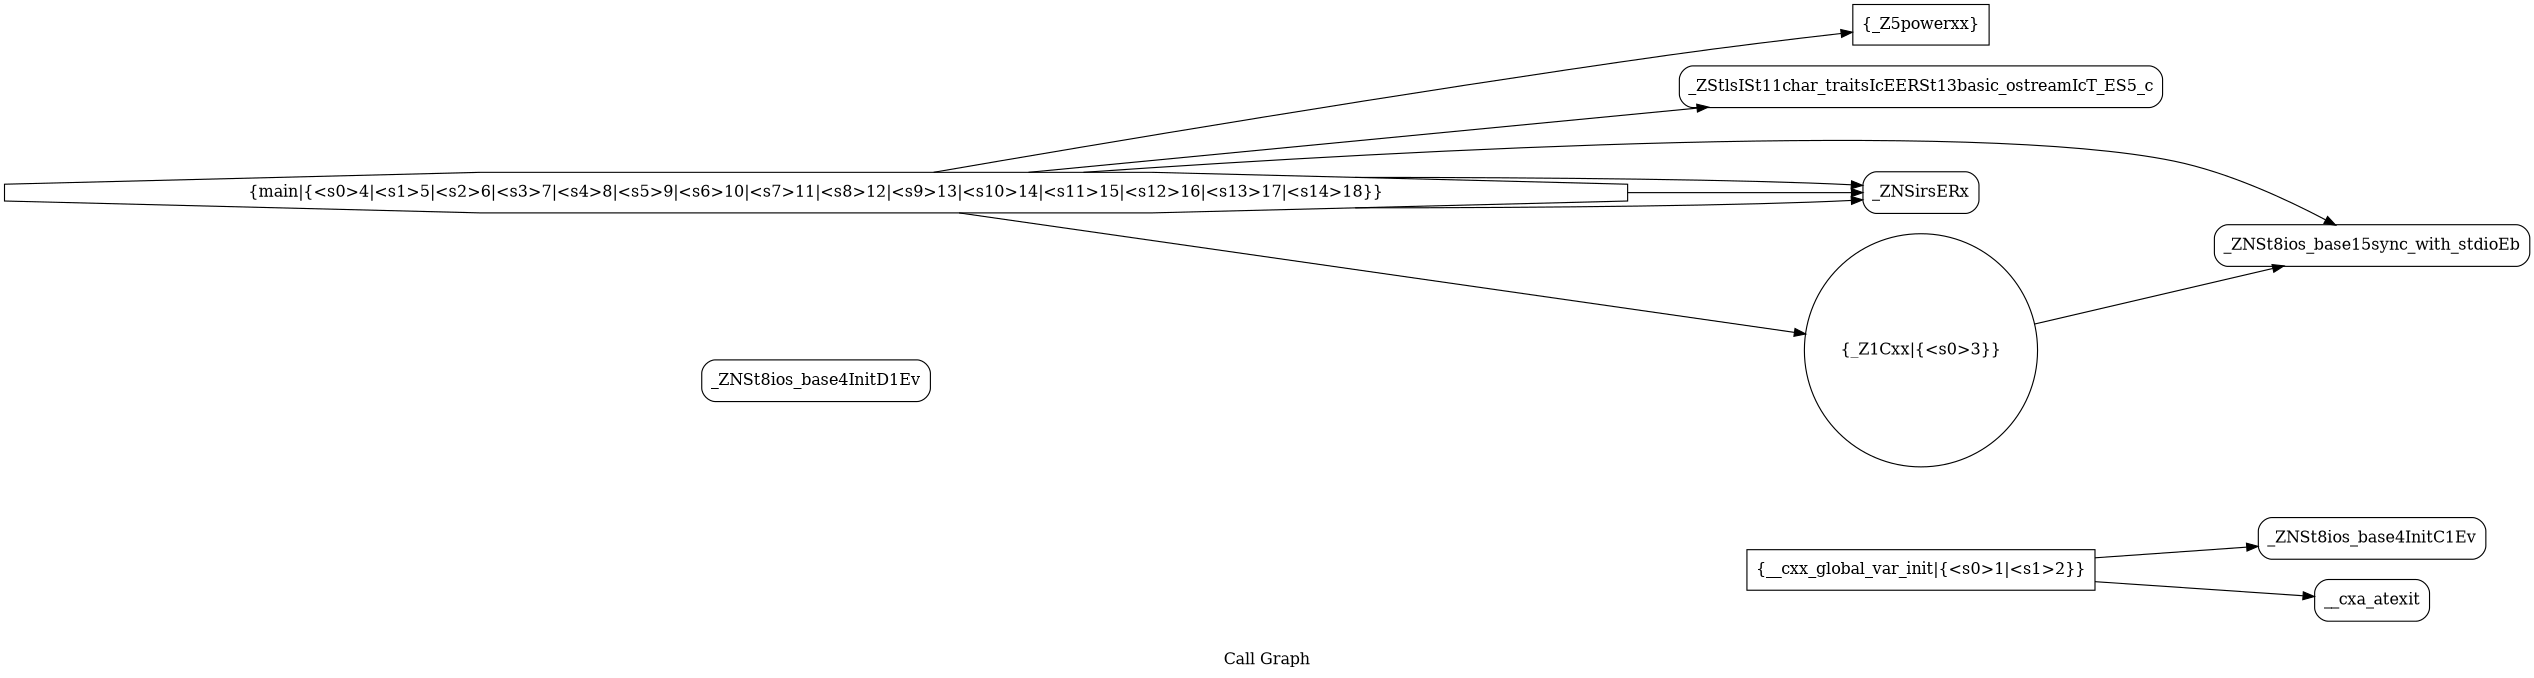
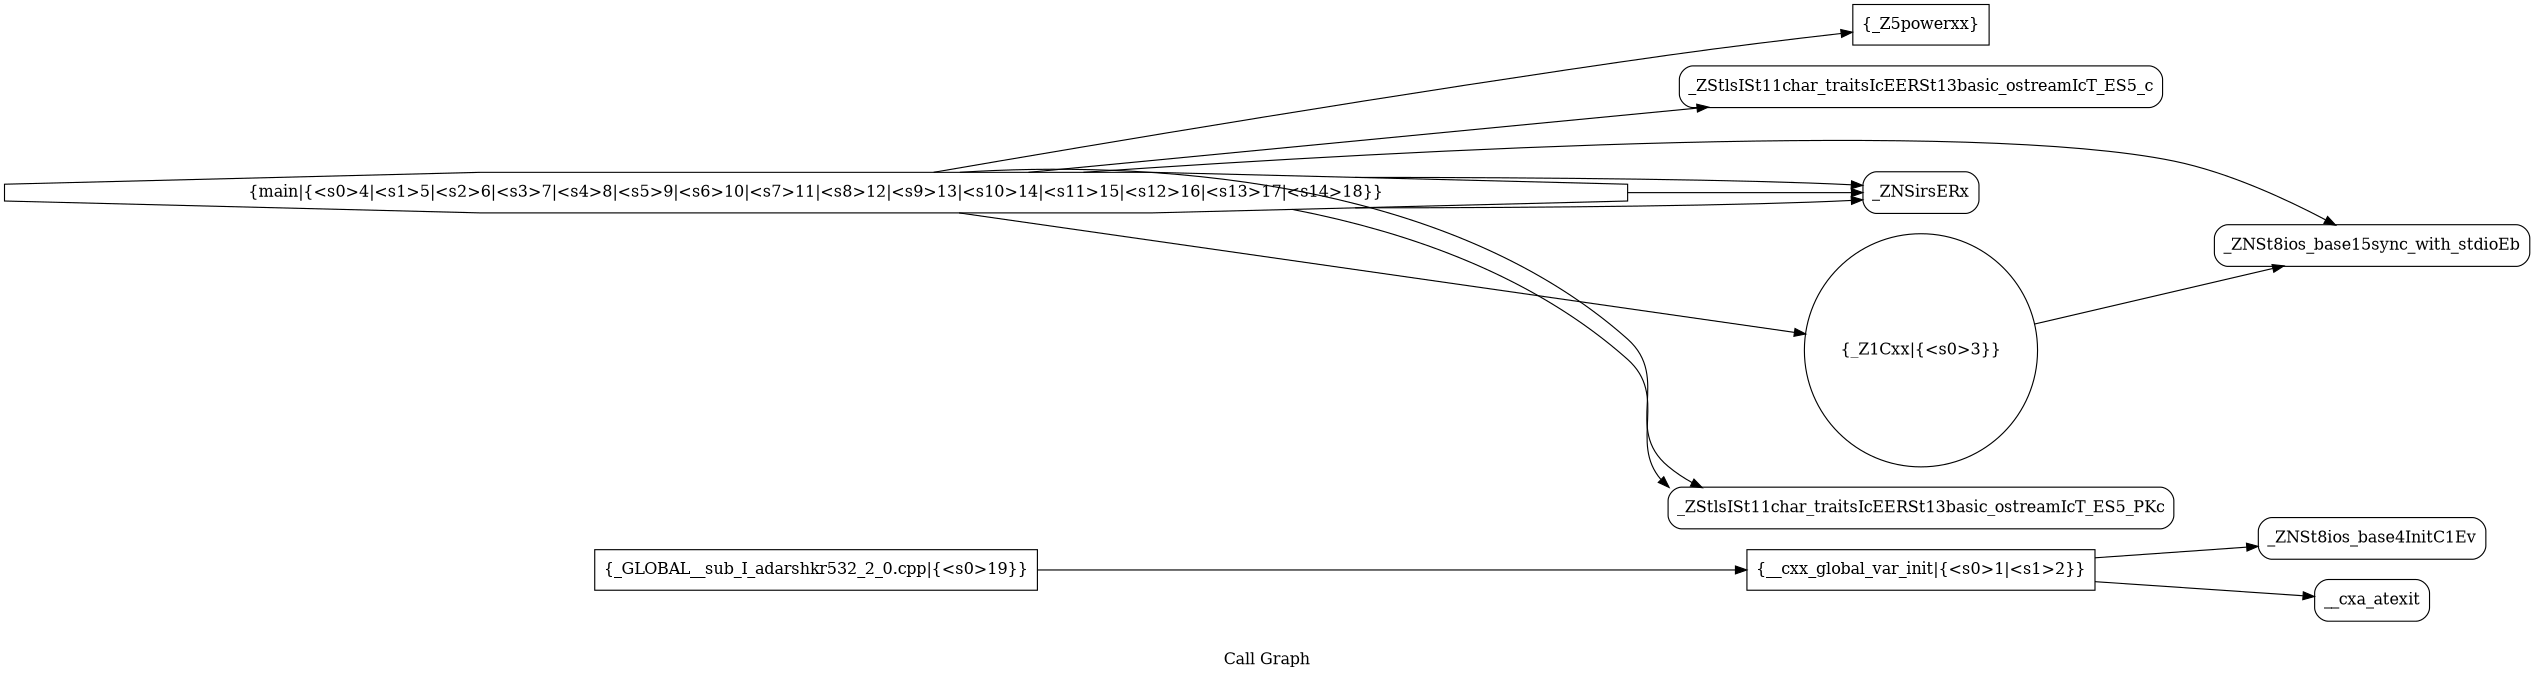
  digraph {
    label="Call Graph"
    rankdir=LR
    node [shape=Mrecord]
    edge [color=black tailport=s0]
    n1 [label="{__cxx_global_var_init|{<s0>1|<s1>2}}" shape=box]
    n2 [label="{_ZNSt8ios_base4InitC1Ev}"]
    n3 [label="{__cxa_atexit}"]
-   n5 [label="{_ZNSt8ios_base4InitD1Ev}"]
+   n4 [label="{_GLOBAL__sub_I_adarshkr532_2_0.cpp|{<s0>19}}" shape=box]
    n6 [label="{_Z5powerxx}" shape=box]
    n7 [label="{_ZStlsISt11char_traitsIcEERSt13basic_ostreamIcT_ES5_c}"]
    n8 [label="{main|{<s0>4|<s1>5|<s2>6|<s3>7|<s4>8|<s5>9|<s6>10|<s7>11|<s8>12|<s9>13|<s10>14|<s11>15|<s12>16|<s13>17|<s14>18}}" shape=octagon]
    n9 [label="{_ZNSt8ios_base15sync_with_stdioEb}"]
    n10 [label="{_ZNSirsERx}"]
    n11 [label="{_Z1Cxx|{<s0>3}}" shape=circle]
+   n12 [label="{_ZStlsISt11char_traitsIcEERSt13basic_ostreamIcT_ES5_PKc}"]
    n1 -> n2
    n1 -> n3 [tailport=s1]
+   n4 -> n1
    n8 -> n6 [tailport=s9]
    n8 -> n7 [tailport=s14]
    n8 -> n9 [tailport=s2]
    n8 -> n10 [tailport=s5]
    n8 -> n10 [tailport=s6]
    n8 -> n10 [tailport=s7]
    n8 -> n11 [tailport=s8]
+   n8 -> n12 [tailport=s10]
+   n8 -> n12 [tailport=s12]
    n11 -> n9
  }
